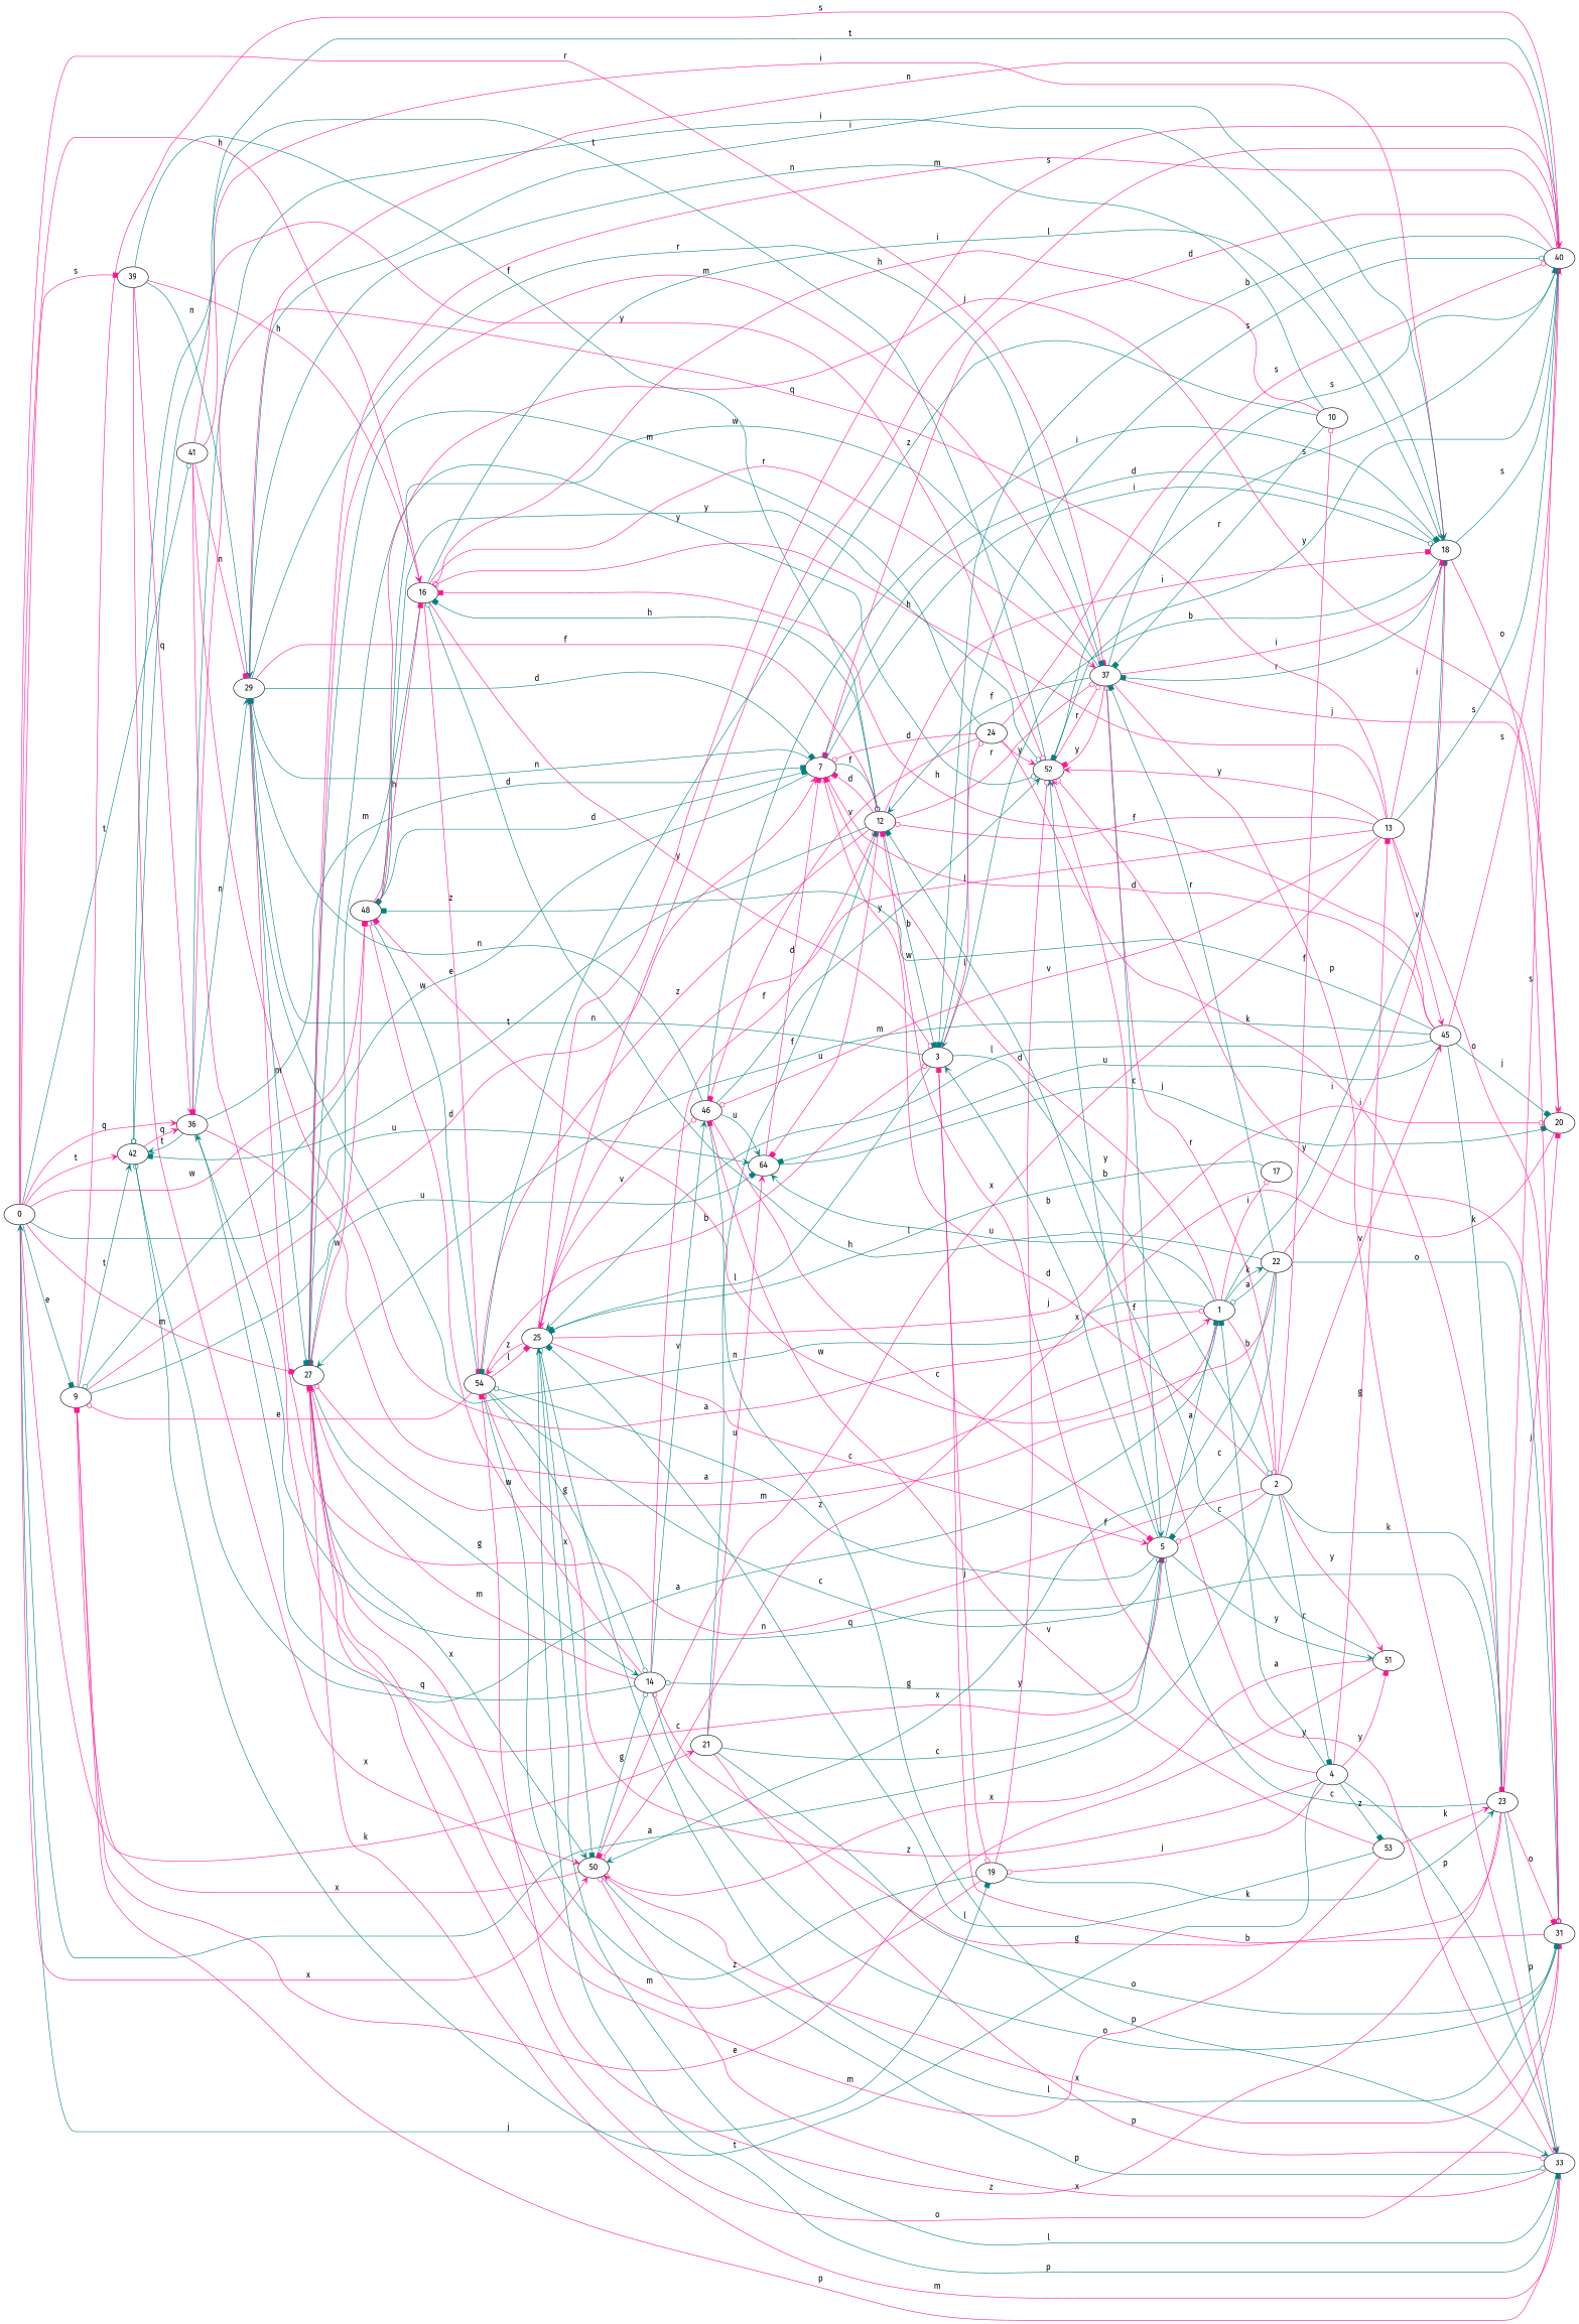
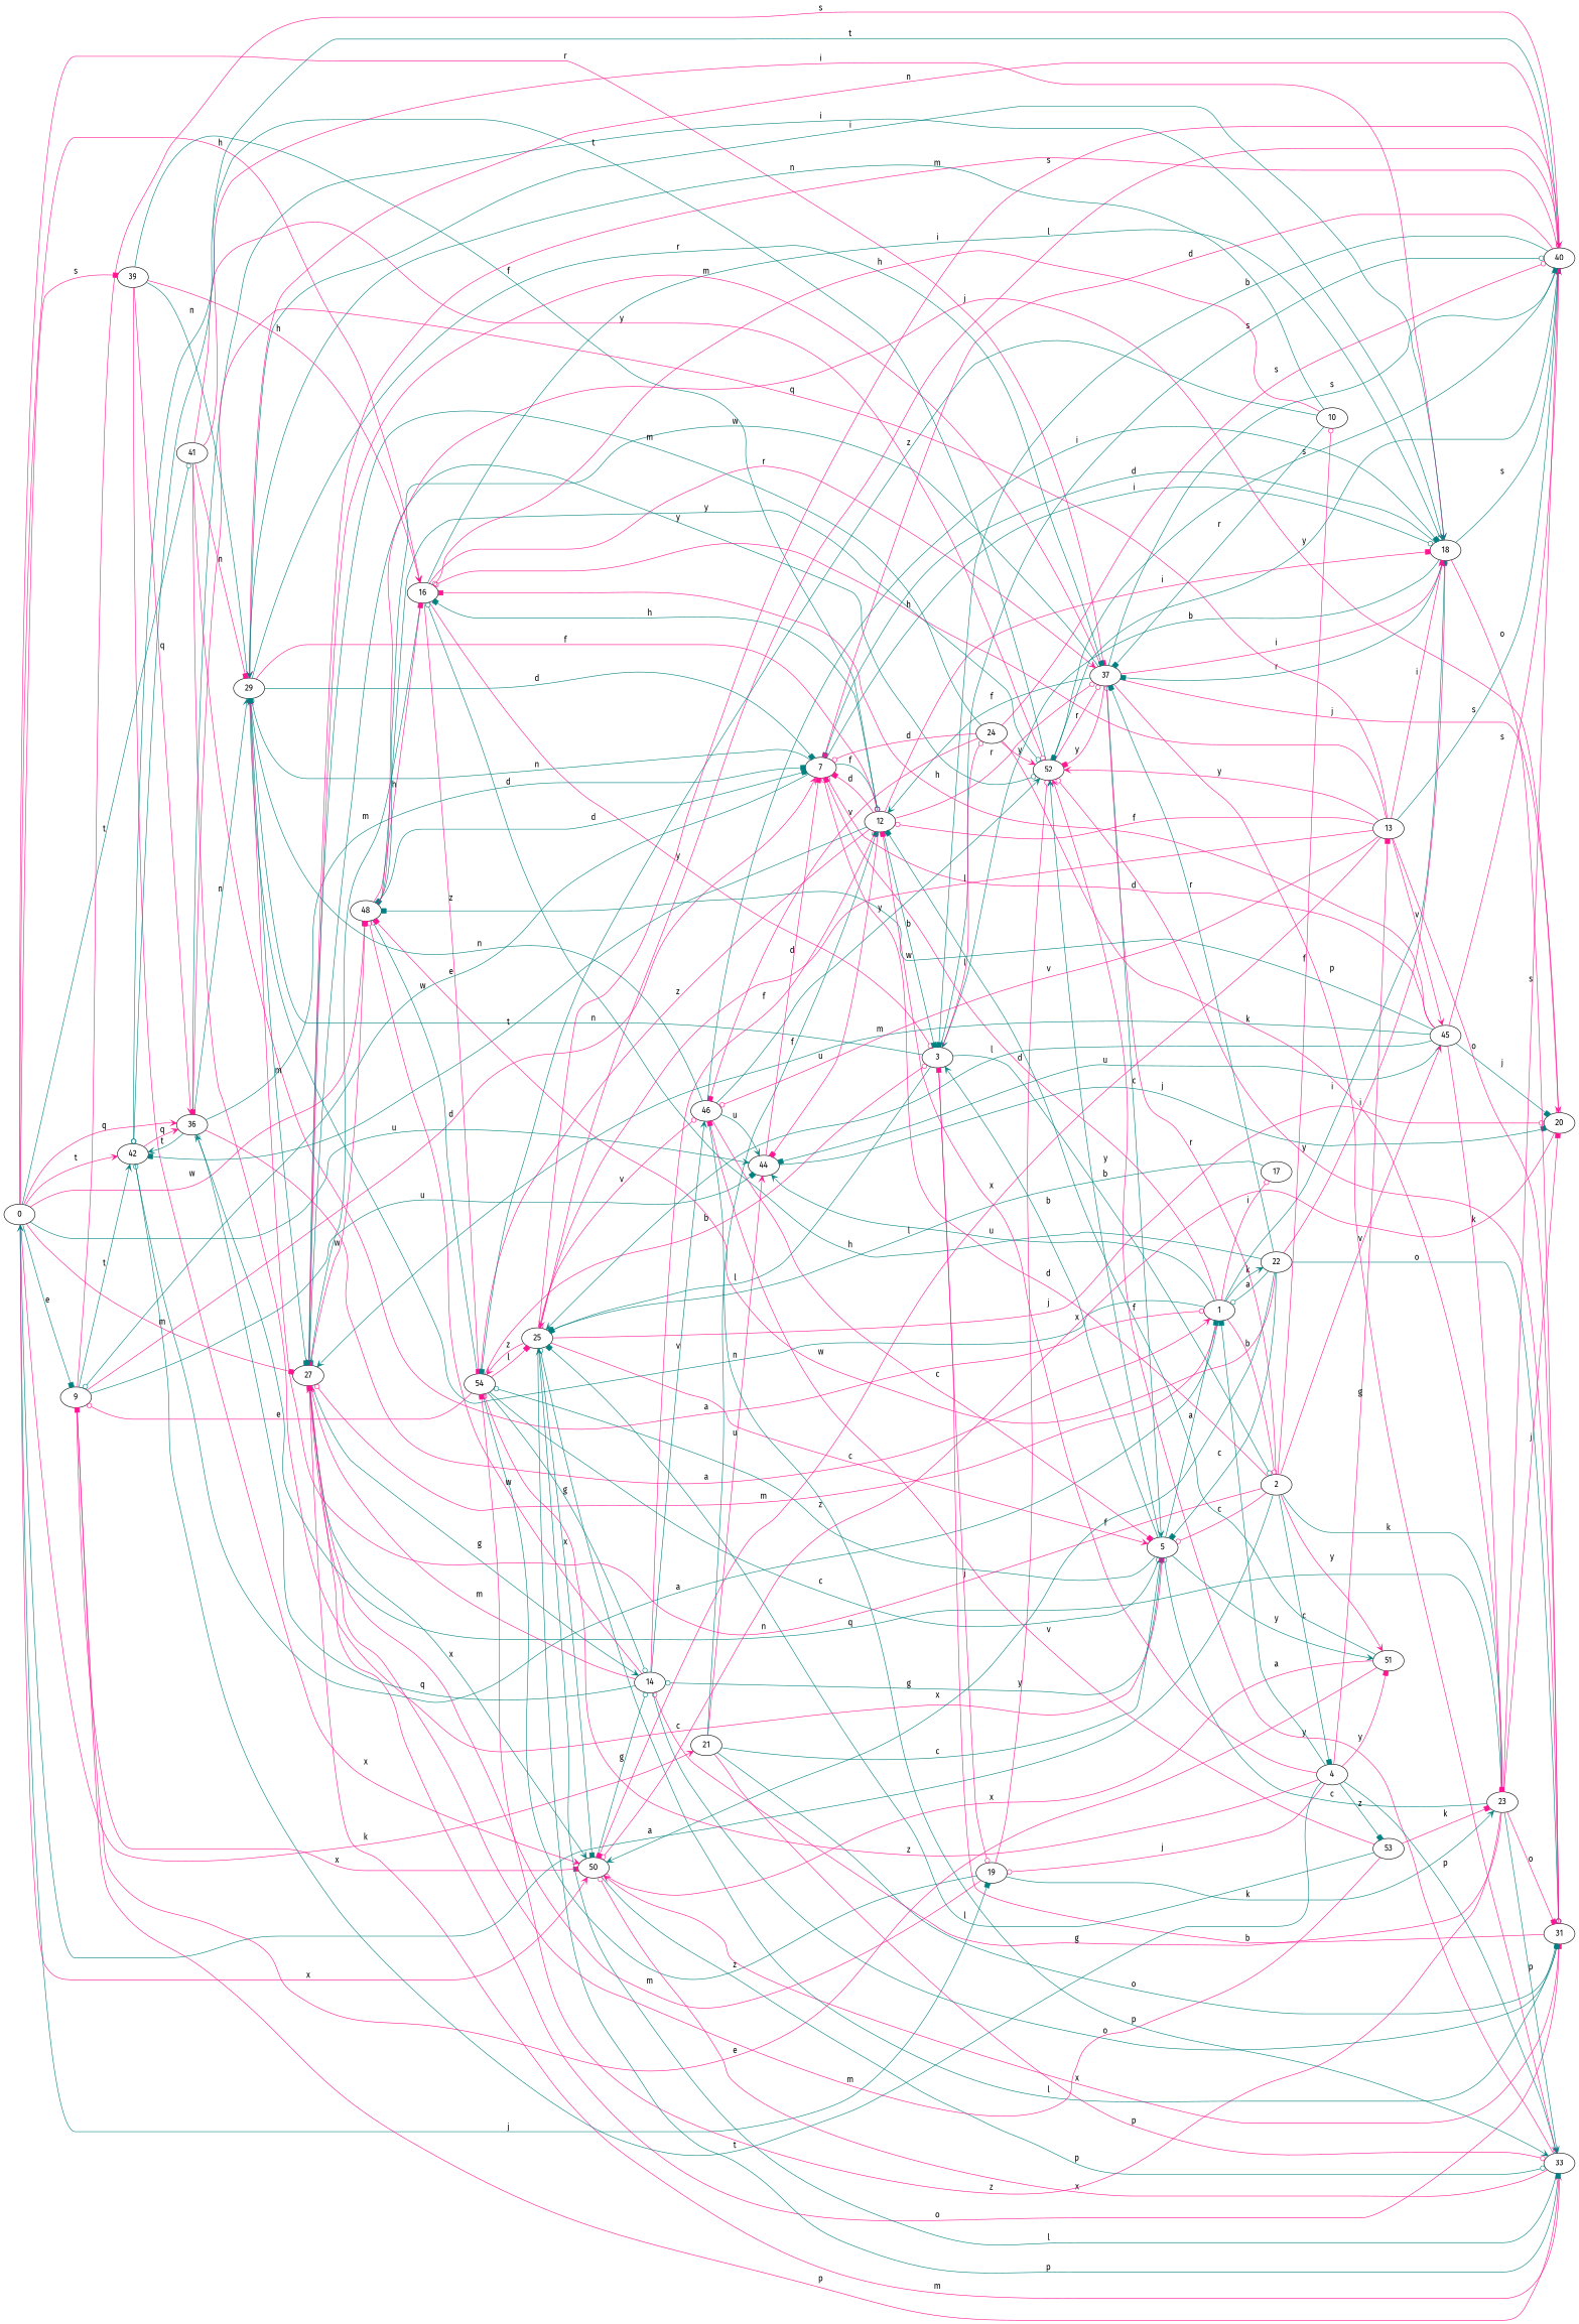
  strict digraph {
    fontname="Fira Sans"
    rankdir=LR
    node [fontname="Fira Sans"]
    edge [arrowhead=box color=deeppink fontname="Fira Sans"]
    0
    9
    16
    19
    21
    27
    36
    37
    39
    41
    42
-   44 [label=64]
+   44
    48
    50
    7
    40
    33
    18
    3
    54
    23
    52
    5
    12
    31
    14
    1
    29
    20
    2
    17
    22
    4
    10
    45
    51
    25
    13
    53
    24
    46
    0 -> 9 [color=teal label=e]
    0 -> 16 [arrowhead=vee label=h]
    0 -> 19 [color=teal label=j]
    0 -> 21 [arrowhead=vee label=k]
    0 -> 27 [label=m]
    0 -> 36 [arrowhead=vee label=q]
    0 -> 37 [label=r]
    0 -> 39 [label=s]
    0 -> 41 [arrowhead=odot color=teal label=t]
    0 -> 42 [arrowhead=vee label=t]
    0 -> 44 [arrowhead=vee color=teal label=u]
    0 -> 48 [label=w]
    0 -> 50 [arrowhead=vee label=x]
    9 -> 42 [arrowhead=vee color=teal label=t]
    9 -> 44 [color=teal label=u]
-   50 -> 9 [label=x]
+   9 -> 50 [label=x]
    9 -> 7 [arrowhead=vee label=d]
    9 -> 40 [arrowhead=odot label=s]
    9 -> 33 [arrowhead=vee label=p]
    16 -> 27 [color=teal label=m]
    16 -> 37 [arrowhead=vee label=r]
    16 -> 18 [arrowhead=odot color=teal label=i]
    16 -> 3 [arrowhead=odot label=y]
    16 -> 54 [label=z]
    19 -> 27 [arrowhead=vee label=m]
    19 -> 54 [arrowhead=odot color=teal label=z]
    19 -> 23 [arrowhead=vee color=teal label=k]
    19 -> 52 [arrowhead=odot label=y]
    21 -> 44 [arrowhead=vee label=u]
    21 -> 33 [arrowhead=odot label=p]
    21 -> 5 [arrowhead=vee color=teal label=c]
    21 -> 12 [color=teal label=f]
    21 -> 31 [arrowhead=odot color=teal label=o]
    27 -> 48 [label=w]
    27 -> 50 [arrowhead=vee color=teal label=x]
    27 -> 52 [arrowhead=odot color=teal label=y]
    27 -> 31 [label=o]
    27 -> 14 [arrowhead=vee color=teal label=g]
    36 -> 42 [arrowhead=vee color=teal label=t]
    36 -> 7 [color=teal label=d]
    36 -> 18 [arrowhead=vee color=teal label=i]
    36 -> 1 [arrowhead=vee label=a]
    36 -> 29 [arrowhead=vee color=teal label=n]
    37 -> 27 [label=m]
    37 -> 48 [color=teal label=w]
    37 -> 40 [arrowhead=vee color=teal label=s]
    37 -> 33 [arrowhead=vee label=p]
    37 -> 18 [label=i]
    37 -> 52 [label=y]
    37 -> 5 [arrowhead=vee color=teal label=c]
    37 -> 12 [arrowhead=vee color=teal label=f]
    37 -> 20 [arrowhead=odot label=j]
    39 -> 16 [arrowhead=vee label=h]
    39 -> 36 [arrowhead=vee label=q]
    39 -> 50 [arrowhead=vee label=x]
    39 -> 12 [arrowhead=odot color=teal label=f]
    39 -> 29 [arrowhead=odot color=teal label=n]
    41 -> 18 [arrowhead=vee label=i]
    41 -> 52 [arrowhead=odot label=y]
    41 -> 5 [label=c]
    41 -> 1 [arrowhead=odot label=a]
    41 -> 29 [label=n]
    42 -> 36 [arrowhead=vee label=q]
    42 -> 1 [arrowhead=odot color=teal label=a]
    44 -> 7 [label=d]
    44 -> 20 [color=teal label=j]
    48 -> 16 [label=h]
    48 -> 7 [color=teal label=d]
    48 -> 52 [arrowhead=odot color=teal label=y]
    48 -> 20 [arrowhead=vee label=j]
    50 -> 33 [arrowhead=odot color=teal label=p]
    50 -> 14 [arrowhead=odot color=teal label=g]
    7 -> 9 [arrowhead=odot color=teal label=e]
    7 -> 18 [arrowhead=odot color=teal label=i]
    7 -> 12 [arrowhead=odot color=teal label=f]
    7 -> 29 [arrowhead=odot color=teal label=n]
    40 -> 27 [label=m]
    40 -> 42 [arrowhead=odot color=teal label=t]
    40 -> 7 [label=d]
    40 -> 3 [color=teal label=b]
    40 -> 52 [color=teal label=y]
    40 -> 29 [arrowhead=vee label=n]
    40 -> 25 [arrowhead=odot label=l]
    33 -> 27 [label=m]
    33 -> 50 [arrowhead=odot label=x]
    33 -> 52 [arrowhead=vee label=y]
    33 -> 25 [arrowhead=vee color=teal label=l]
    18 -> 37 [color=teal label=r]
    18 -> 7 [arrowhead=odot color=teal label=d]
    18 -> 40 [color=teal label=s]
    18 -> 3 [arrowhead=vee color=teal label=b]
    18 -> 31 [arrowhead=odot label=o]
    3 -> 19 [arrowhead=odot label=j]
    3 -> 40 [arrowhead=odot color=teal label=s]
    3 -> 29 [color=teal label=n]
    3 -> 2 [arrowhead=odot color=teal label=b]
    3 -> 25 [color=teal label=l]
    3 -> 24 [arrowhead=odot label=l]
    54 -> 9 [arrowhead=odot label=e]
    54 -> 48 [arrowhead=odot color=teal label=w]
    54 -> 3 [arrowhead=odot label=b]
    54 -> 5 [arrowhead=odot color=teal label=c]
    54 -> 14 [arrowhead=odot color=teal label=g]
    54 -> 25 [label=l]
    23 -> 36 [arrowhead=vee color=teal label=q]
    23 -> 40 [label=s]
    23 -> 33 [arrowhead=vee color=teal label=p]
    23 -> 54 [label=z]
    23 -> 5 [arrowhead=odot color=teal label=c]
    23 -> 31 [label=o]
    23 -> 14 [arrowhead=odot label=g]
    23 -> 20 [label=j]
    52 -> 37 [arrowhead=odot label=r]
    52 -> 42 [arrowhead=odot color=teal label=t]
    52 -> 40 [color=teal label=s]
    5 -> 3 [arrowhead=vee color=teal label=b]
    5 -> 54 [arrowhead=odot color=teal label=z]
    5 -> 52 [arrowhead=vee color=teal label=y]
    5 -> 14 [arrowhead=odot color=teal label=g]
    5 -> 1 [color=teal label=a]
    5 -> 51 [arrowhead=vee color=teal label=y]
    12 -> 16 [color=teal label=h]
    12 -> 37 [arrowhead=odot label=r]
    12 -> 42 [color=teal label=t]
    12 -> 44 [label=u]
    12 -> 7 [label=d]
    12 -> 18 [label=i]
    12 -> 3 [color=teal label=b]
    12 -> 54 [arrowhead=odot label=z]
    31 -> 50 [arrowhead=vee label=x]
    31 -> 3 [label=b]
    31 -> 52 [arrowhead=odot label=y]
    31 -> 25 [arrowhead=odot color=teal label=l]
    14 -> 27 [arrowhead=vee label=m]
    14 -> 36 [arrowhead=odot color=teal label=q]
    14 -> 48 [arrowhead=odot label=w]
    14 -> 12 [arrowhead=odot label=f]
    14 -> 31 [color=teal label=o]
    14 -> 46 [arrowhead=vee color=teal label=v]
    1 -> 27 [arrowhead=odot label=m]
    1 -> 44 [arrowhead=vee color=teal label=u]
    1 -> 7 [label=d]
    1 -> 18 [color=teal label=i]
    1 -> 29 [arrowhead=odot color=teal label=n]
    1 -> 2 [arrowhead=odot label=b]
    1 -> 17 [arrowhead=odot label=i]
    1 -> 22 [arrowhead=vee color=teal label=k]
    29 -> 27 [color=teal label=m]
    29 -> 37 [color=teal label=r]
    29 -> 7 [color=teal label=d]
    29 -> 18 [arrowhead=vee color=teal label=i]
    29 -> 12 [arrowhead=odot label=f]
    20 -> 50 [arrowhead=odot label=x]
    2 -> 0 [arrowhead=vee color=teal label=a]
    2 -> 37 [arrowhead=odot label=r]
    2 -> 7 [arrowhead=odot label=d]
    2 -> 23 [arrowhead=odot color=teal label=k]
    2 -> 5 [arrowhead=odot label=c]
    2 -> 29 [arrowhead=vee label=n]
    2 -> 4 [color=teal label=c]
    2 -> 10 [arrowhead=odot label=f]
    2 -> 45 [arrowhead=vee label=v]
    2 -> 51 [arrowhead=vee label=y]
    17 -> 25 [color=teal label=l]
    22 -> 16 [arrowhead=odot color=teal label=h]
    22 -> 37 [color=teal label=r]
    22 -> 48 [label=w]
    22 -> 50 [arrowhead=vee color=teal label=x]
    22 -> 18 [arrowhead=odot label=i]
    22 -> 5 [color=teal label=c]
    22 -> 31 [arrowhead=odot color=teal label=o]
    22 -> 1 [arrowhead=odot color=teal label=a]
    4 -> 19 [arrowhead=odot label=j]
    4 -> 42 [arrowhead=odot color=teal label=t]
    4 -> 33 [arrowhead=odot color=teal label=p]
    4 -> 54 [arrowhead=odot label=z]
    4 -> 12 [label=f]
    4 -> 1 [color=teal label=a]
    4 -> 51 [label=y]
    4 -> 13 [label=g]
    4 -> 53 [color=teal label=z]
    10 -> 16 [arrowhead=odot label=h]
    10 -> 37 [color=teal label=r]
    10 -> 54 [color=teal label=z]
    10 -> 29 [arrowhead=vee color=teal label=n]
    45 -> 16 [label=h]
    45 -> 27 [arrowhead=vee color=teal label=m]
    45 -> 44 [color=teal label=u]
    45 -> 48 [color=teal label=w]
    45 -> 7 [arrowhead=odot label=d]
    45 -> 40 [arrowhead=vee label=s]
-   45 -> 23 [arrowhead=odot color=teal label=k]
+   45 -> 23 [arrowhead=odot label=k]
    45 -> 20 [color=teal label=j]
    45 -> 25 [arrowhead=vee color=teal label=l]
    51 -> 9 [label=e]
    51 -> 50 [arrowhead=odot label=x]
    51 -> 12 [color=teal label=f]
    25 -> 50 [color=teal label=x]
    25 -> 40 [arrowhead=vee label=s]
    25 -> 33 [color=teal label=p]
    25 -> 54 [arrowhead=vee label=z]
    25 -> 5 [arrowhead=vee label=c]
    25 -> 20 [arrowhead=odot label=j]
    25 -> 46 [arrowhead=odot label=v]
    13 -> 16 [arrowhead=odot label=h]
    13 -> 36 [label=q]
    13 -> 50 [label=x]
    13 -> 40 [arrowhead=odot color=teal label=s]
    13 -> 18 [arrowhead=vee label=i]
    13 -> 52 [arrowhead=vee label=y]
    13 -> 12 [arrowhead=odot label=f]
    13 -> 31 [arrowhead=odot label=o]
    13 -> 45 [arrowhead=vee label=v]
    13 -> 25 [arrowhead=vee label=l]
    13 -> 46 [arrowhead=odot label=v]
    53 -> 27 [arrowhead=vee label=m]
-   53 -> 23 [arrowhead=vee label=k]
+   53 -> 23 [label=k]
    53 -> 25 [color=teal label=l]
    53 -> 46 [label=v]
    24 -> 27 [arrowhead=vee color=teal label=m]
    24 -> 7 [arrowhead=odot label=d]
    24 -> 40 [arrowhead=odot label=s]
    24 -> 23 [label=k]
    24 -> 52 [arrowhead=vee label=y]
    24 -> 46 [label=v]
    46 -> 44 [arrowhead=vee color=teal label=u]
    46 -> 33 [arrowhead=vee color=teal label=p]
    46 -> 18 [color=teal label=i]
    46 -> 52 [arrowhead=vee color=teal label=y]
    46 -> 5 [label=c]
    46 -> 29 [color=teal label=n]
  }
